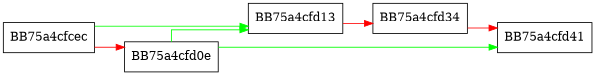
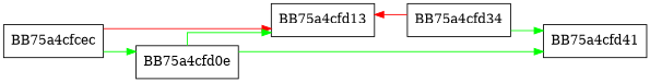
  digraph {
    rankdir=LR
    splines=ortho
    node [shape=box]
    edge [color=green]
    BB75a4cfcec
    BB75a4cfd13
    BB75a4cfd0e
    BB75a4cfd34
    BB75a4cfd41
-   BB75a4cfcec -> BB75a4cfd13
-   BB75a4cfcec -> BB75a4cfd0e [color=red]
-   BB75a4cfd13 -> BB75a4cfd34 [color=red]
+   BB75a4cfcec -> BB75a4cfd13 [color=red]
+   BB75a4cfcec -> BB75a4cfd0e
+   BB75a4cfd34 -> BB75a4cfd13 [color=red]
    BB75a4cfd0e -> BB75a4cfd13
    BB75a4cfd0e -> BB75a4cfd41
-   BB75a4cfd34 -> BB75a4cfd41 [color=red]
+   BB75a4cfd34 -> BB75a4cfd41
  }
